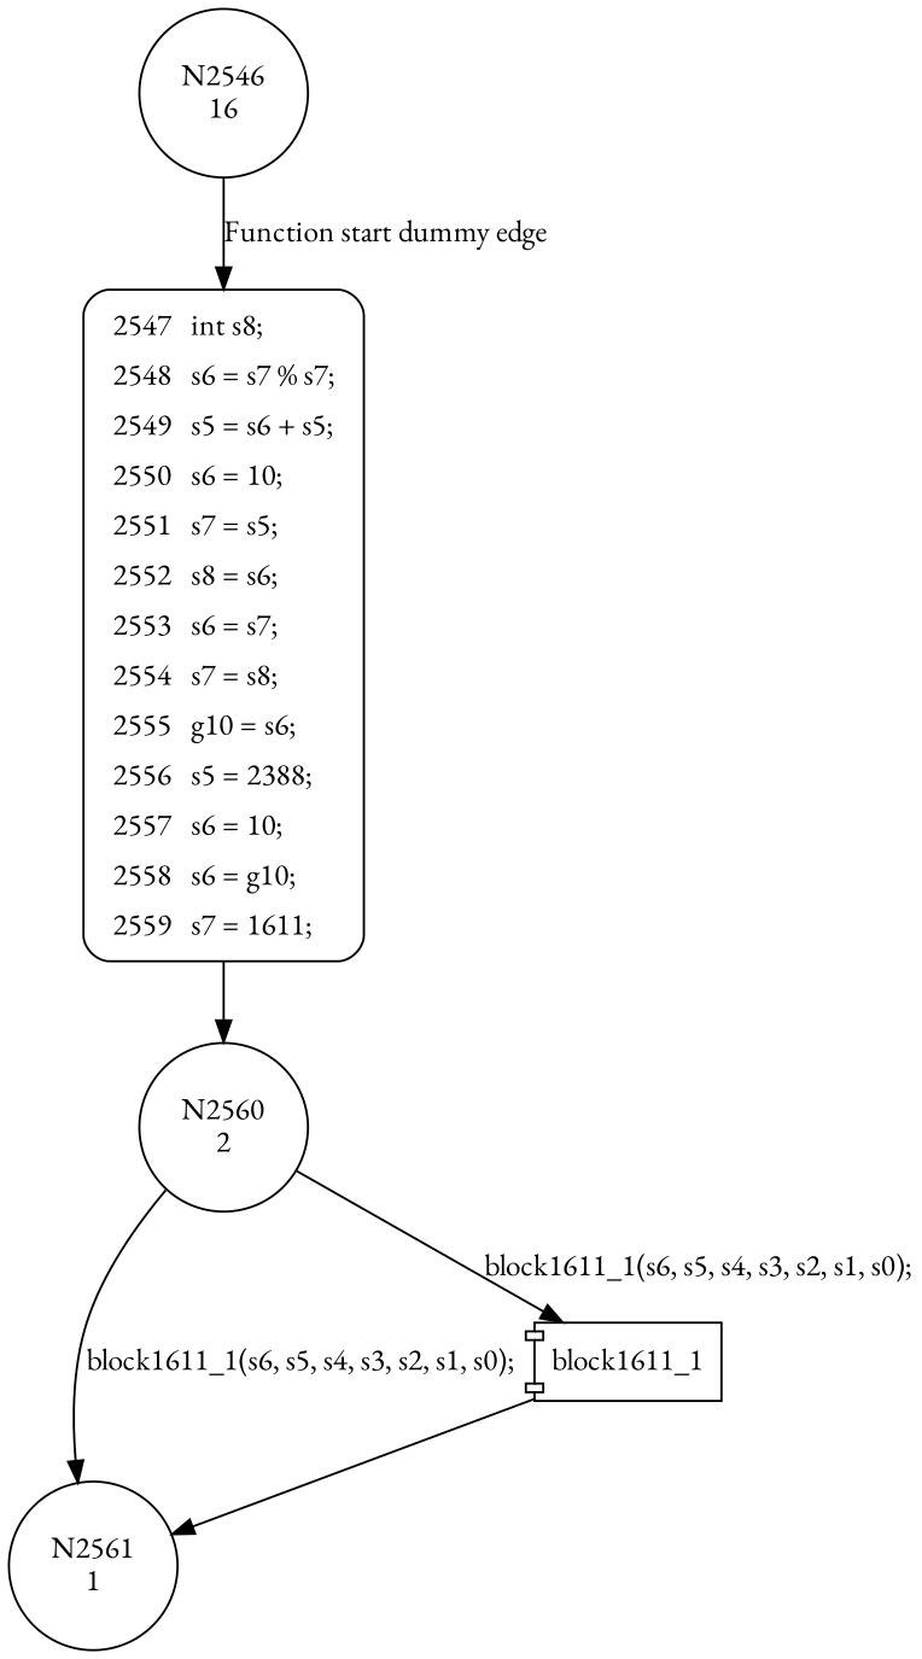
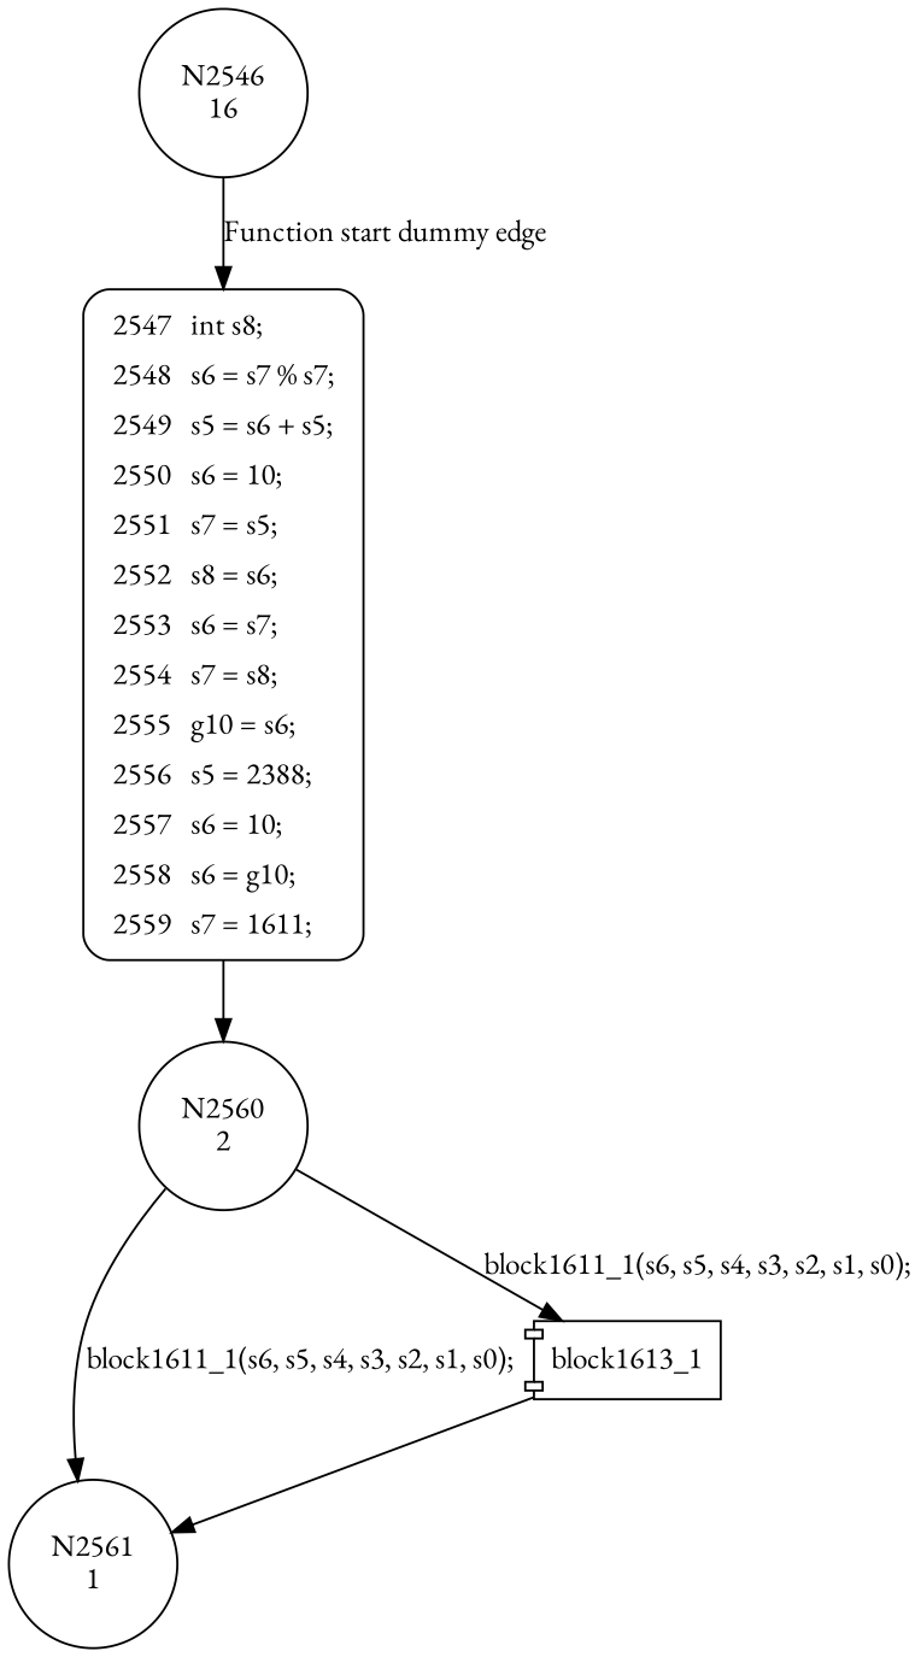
  digraph {
    fontname="EB Garamond"
    node [fontname="EB Garamond" shape=circle]
    edge [fontname="EB Garamond"]
    n1 [label="N2546\n16"]
    n2 [fillcolor=white label=<<table border="0" cellborder="0" cellpadding="3" bgcolor="white"><tr><td align="right">2547</td><td align="left">int s8;</td></tr><tr><td align="right">2548</td><td align="left">s6 = s7 % s7;</td></tr><tr><td align="right">2549</td><td align="left">s5 = s6 + s5;</td></tr><tr><td align="right">2550</td><td align="left">s6 = 10;</td></tr><tr><td align="right">2551</td><td align="left">s7 = s5;</td></tr><tr><td align="right">2552</td><td align="left">s8 = s6;</td></tr><tr><td align="right">2553</td><td align="left">s6 = s7;</td></tr><tr><td align="right">2554</td><td align="left">s7 = s8;</td></tr><tr><td align="right">2555</td><td align="left">g10 = s6;</td></tr><tr><td align="right">2556</td><td align="left">s5 = 2388;</td></tr><tr><td align="right">2557</td><td align="left">s6 = 10;</td></tr><tr><td align="right">2558</td><td align="left">s6 = g10;</td></tr><tr><td align="right">2559</td><td align="left">s7 = 1611;</td></tr></table>> penwidth=1 shape=Mrecord style="filled,bold"]
    n3 [label="N2560\n2"]
    n4 [label="N2561\n1"]
-   n5 [label=block1611_1 shape=component]
+   n5 [label=block1613_1 shape=component]
    n1 -> n2 [label="Function start dummy edge"]
    n2 -> n3
    n3 -> n4 [label="block1611_1(s6, s5, s4, s3, s2, s1, s0);"]
    n3 -> n5 [label="block1611_1(s6, s5, s4, s3, s2, s1, s0);"]
    n5 -> n4
  }
